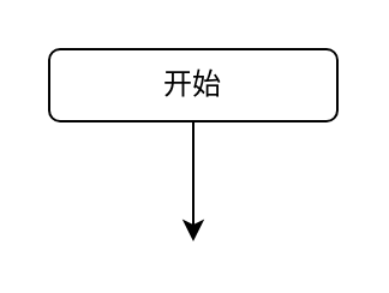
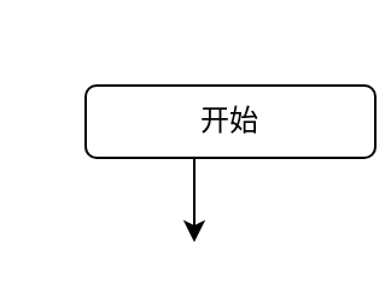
  <mxCell id="0" />
  <mxCell id="1" parent="0" />
  <mxCell id="2" style="edgeStyle=orthogonalEdgeStyle;rounded=0;orthogonalLoop=1;jettySize=auto;html=1;exitX=0.5;exitY=1;exitDx=0;exitDy=0;" edge="1" parent="1" source="3"><mxGeometry relative="1" as="geometry"><mxPoint x="80" y="100" as="targetPoint" /></mxGeometry></mxCell>
- <mxCell id="3" value="开始" style="rounded=1;whiteSpace=wrap;html=1;" vertex="1" parent="1"><mxGeometry x="20" y="20" width="120" height="30" as="geometry" /></mxCell>
+ <mxCell id="3" value="开始" style="rounded=1;whiteSpace=wrap;html=1;" vertex="1" parent="1"><mxGeometry x="35" y="35" width="120" height="30" as="geometry" /></mxCell>
